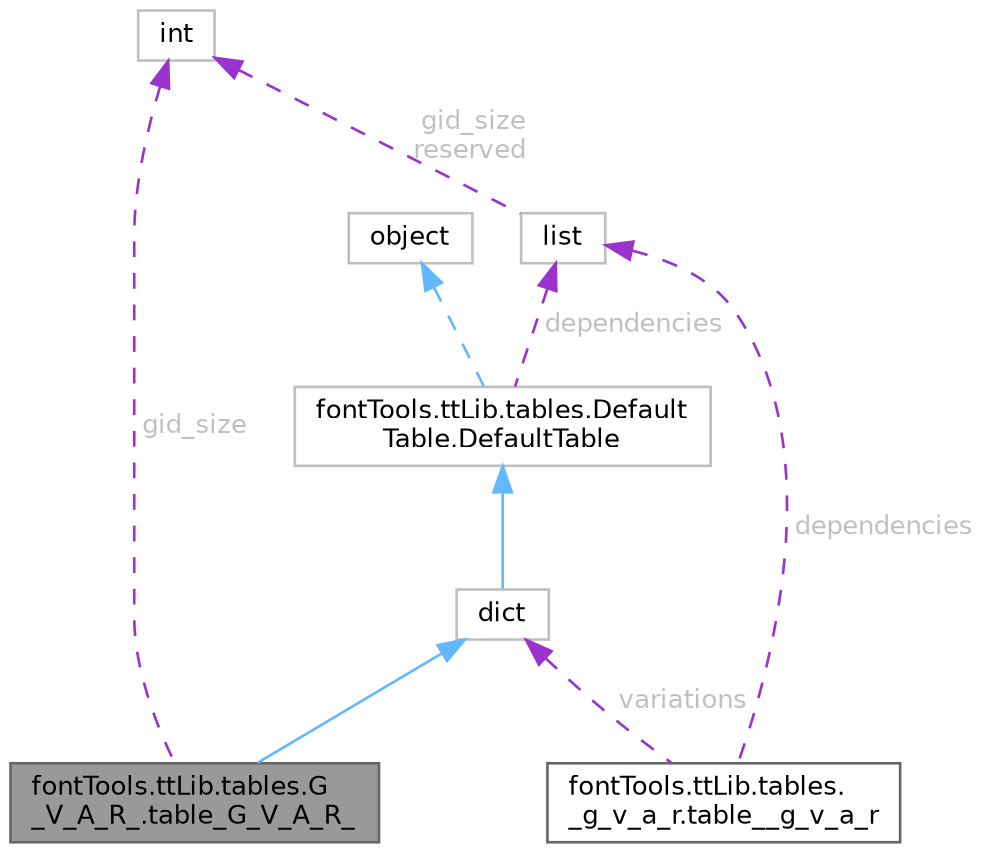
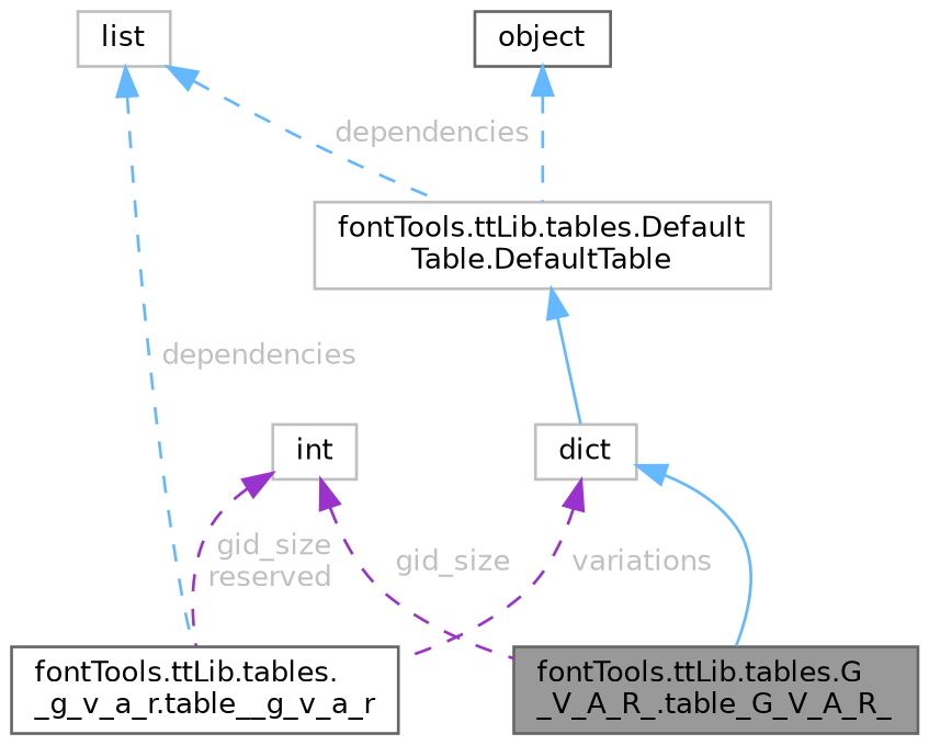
  digraph {
    node [color=grey75 fillcolor=white fontname=Helvetica fontsize=10 shape=box style=filled]
    edge [color=darkorchid3 dir=back fontname=Helvetica fontsize=10 labelfontname=Helvetica labelfontsize=10 style=dashed fontcolor=grey]
    n1 [color=gray40 fillcolor=grey60 fontcolor=black height=0.2 label="fontTools.ttLib.tables.G\l_V_A_R_.table_G_V_A_R_" width=0.4]
    n2 [color=gray40 height=0.2 label="fontTools.ttLib.tables.\l_g_v_a_r.table__g_v_a_r" width=0.4]
    n3 [height=0.2 label="fontTools.ttLib.tables.Default\lTable.DefaultTable" width=0.4]
    n4 [height=0.2 label=dict width=0.4]
-   n5 [height=0.2 label=object width=0.4]
+   n5 [color=gray40 height=0.2 label=object width=0.4]
    n6 [height=0.2 label=list width=0.4]
    n7 [height=0.2 label=int width=0.4]
    n3 -> n4 [color=steelblue1 style=solid fontcolor=""]
    n4 -> n1 [color=steelblue1 style=solid fontcolor=""]
    n4 -> n2 [label=" variations"]
    n5 -> n3 [color=steelblue1 fontcolor=""]
-   n6 -> n2 [label=" dependencies"]
-   n6 -> n3 [label=" dependencies"]
+   n6 -> n2 [color=steelblue1 label=" dependencies"]
+   n6 -> n3 [color=steelblue1 label=" dependencies"]
    n7 -> n1 [label=" gid_size"]
-   n7 -> n6 [label=" gid_size\nreserved"]
+   n7 -> n2 [label=" gid_size\nreserved"]
  }
